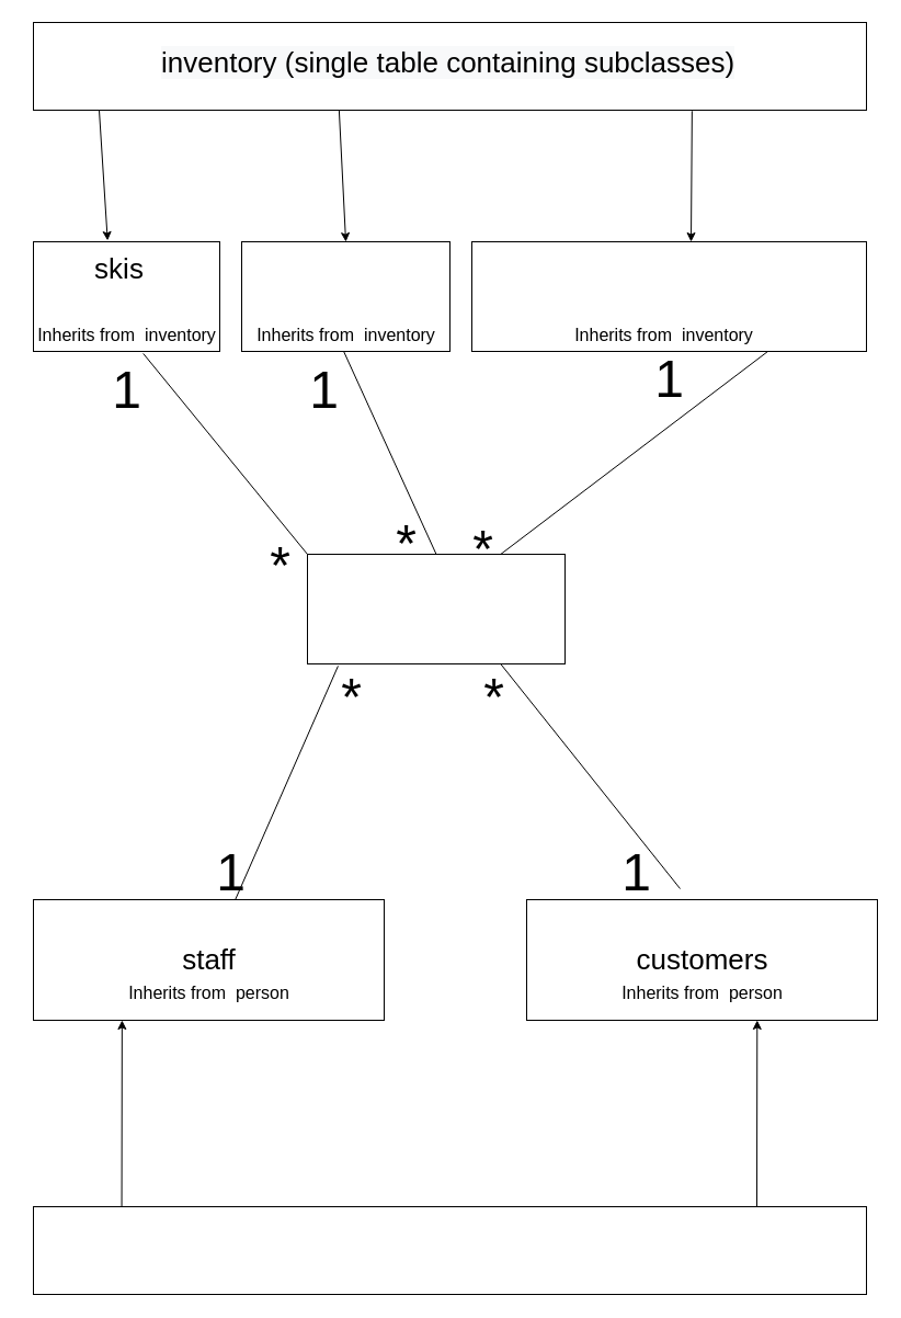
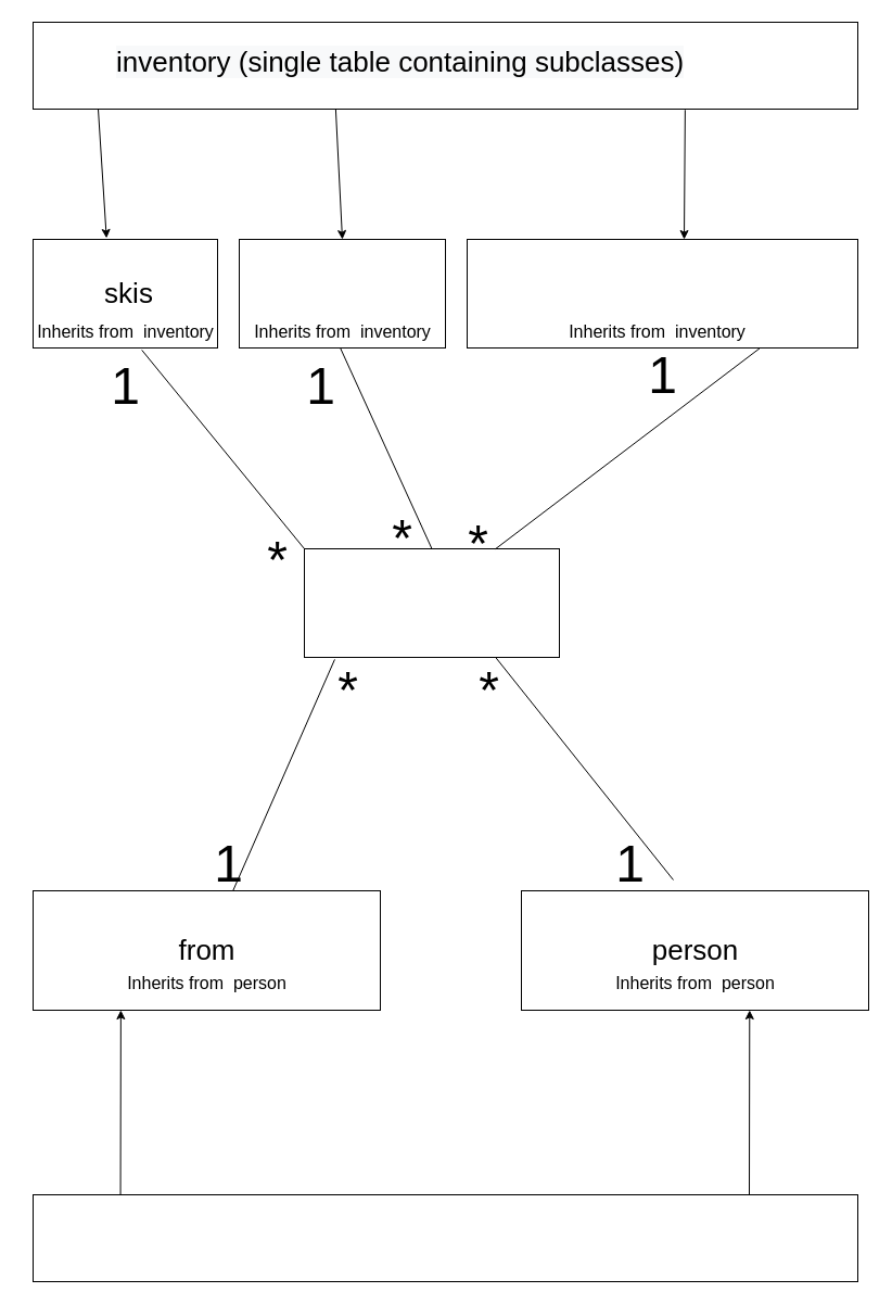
  <mxCell id="0" />
  <mxCell id="1" parent="0" />
  <mxCell id="2" value="" style="rounded=0;whiteSpace=wrap;html=1;" parent="1" vertex="1"><mxGeometry x="30" y="20" width="760" height="80" as="geometry" /></mxCell>
- <mxCell id="3" value="&lt;span style=&quot;color: rgb(0, 0, 0); font-family: Helvetica; font-size: 26px; font-style: normal; font-variant-ligatures: normal; font-variant-caps: normal; font-weight: 400; letter-spacing: normal; orphans: 2; text-align: center; text-indent: 0px; text-transform: none; widows: 2; word-spacing: 0px; -webkit-text-stroke-width: 0px; background-color: rgb(248, 249, 250); text-decoration-thickness: initial; text-decoration-style: initial; text-decoration-color: initial; float: none; display: inline !important;&quot;&gt;inventory (single table containing subclasses)&lt;/span&gt;" style="text;whiteSpace=wrap;html=1;" parent="1" vertex="1"><mxGeometry x="145" y="35" width="530" height="50" as="geometry" /></mxCell>
+ <mxCell id="3" value="&lt;span style=&quot;color: rgb(0, 0, 0); font-family: Helvetica; font-size: 26px; font-style: normal; font-variant-ligatures: normal; font-variant-caps: normal; font-weight: 400; letter-spacing: normal; orphans: 2; text-align: center; text-indent: 0px; text-transform: none; widows: 2; word-spacing: 0px; -webkit-text-stroke-width: 0px; background-color: rgb(248, 249, 250); text-decoration-thickness: initial; text-decoration-style: initial; text-decoration-color: initial; float: none; display: inline !important;&quot;&gt;inventory (single table containing subclasses)&lt;/span&gt;" style="text;whiteSpace=wrap;html=1;" parent="1" vertex="1"><mxGeometry x="105" y="35" width="530" height="50" as="geometry" /></mxCell>
  <mxCell id="4" value="" style="rounded=0;whiteSpace=wrap;html=1;" parent="1" vertex="1"><mxGeometry x="30" y="220" width="170" height="100" as="geometry" /></mxCell>
- <mxCell id="5" value="skis" style="text;html=1;align=center;verticalAlign=middle;resizable=0;points=[];autosize=1;strokeColor=none;fillColor=none;fontSize=26;" parent="1" vertex="1"><mxGeometry x="73" y="225" width="70" height="40" as="geometry" /></mxCell>
+ <mxCell id="5" value="skis" style="text;html=1;align=center;verticalAlign=middle;resizable=0;points=[];autosize=1;strokeColor=none;fillColor=none;fontSize=26;" parent="1" vertex="1"><mxGeometry x="83" y="250" width="70" height="40" as="geometry" /></mxCell>
  <mxCell id="6" value="" style="rounded=0;whiteSpace=wrap;html=1;" parent="1" vertex="1"><mxGeometry x="430" y="220" width="360" height="100" as="geometry" /></mxCell>
  <mxCell id="7" value="Inherits from&amp;nbsp; inventory" style="text;html=1;align=center;verticalAlign=middle;resizable=0;points=[];autosize=1;strokeColor=none;fillColor=none;fontSize=16;" parent="1" vertex="1"><mxGeometry x="20" y="290" width="190" height="30" as="geometry" /></mxCell>
  <mxCell id="8" value="" style="endArrow=none;html=1;rounded=0;fontSize=16;exitX=0.398;exitY=-0.011;exitDx=0;exitDy=0;exitPerimeter=0;startArrow=classic;startFill=1;" parent="1" source="4" edge="1"><mxGeometry width="50" height="50" relative="1" as="geometry"><mxPoint x="150" y="210" as="sourcePoint" /><mxPoint x="90" y="100" as="targetPoint" /></mxGeometry></mxCell>
  <mxCell id="9" value="" style="endArrow=none;html=1;rounded=0;fontSize=16;entryX=0.153;entryY=0.996;entryDx=0;entryDy=0;entryPerimeter=0;exitX=0.398;exitY=-0.011;exitDx=0;exitDy=0;exitPerimeter=0;startArrow=classic;startFill=1;" parent="1" edge="1"><mxGeometry width="50" height="50" relative="1" as="geometry"><mxPoint x="630" y="220" as="sourcePoint" /><mxPoint x="630.86" y="100.78" as="targetPoint" /></mxGeometry></mxCell>
  <mxCell id="10" value="" style="rounded=0;whiteSpace=wrap;html=1;" parent="1" vertex="1"><mxGeometry x="280" y="505" width="235" height="100" as="geometry" /></mxCell>
  <mxCell id="11" value="" style="rounded=0;whiteSpace=wrap;html=1;" parent="1" vertex="1"><mxGeometry x="30" y="1100" width="760" height="80" as="geometry" /></mxCell>
  <mxCell id="12" value="" style="rounded=0;whiteSpace=wrap;html=1;" parent="1" vertex="1"><mxGeometry x="480" y="820" width="320" height="110" as="geometry" /></mxCell>
- <mxCell id="13" value="customers" style="text;html=1;align=center;verticalAlign=middle;resizable=0;points=[];autosize=1;strokeColor=none;fillColor=none;fontSize=26;" parent="1" vertex="1"><mxGeometry x="570" y="855" width="140" height="40" as="geometry" /></mxCell>
+ <mxCell id="13" value="person" style="text;html=1;align=center;verticalAlign=middle;resizable=0;points=[];autosize=1;strokeColor=none;fillColor=none;fontSize=26;" parent="1" vertex="1"><mxGeometry x="570" y="855" width="140" height="40" as="geometry" /></mxCell>
  <mxCell id="14" value="" style="endArrow=classic;html=1;rounded=0;fontSize=16;entryX=0.153;entryY=0.996;entryDx=0;entryDy=0;entryPerimeter=0;exitX=0.106;exitY=0;exitDx=0;exitDy=0;exitPerimeter=0;startArrow=none;startFill=0;endFill=1;" parent="1" source="11" edge="1"><mxGeometry width="50" height="50" relative="1" as="geometry"><mxPoint x="110" y="1049.22" as="sourcePoint" /><mxPoint x="110.86" y="930" as="targetPoint" /></mxGeometry></mxCell>
  <mxCell id="15" value="" style="endArrow=classic;html=1;rounded=0;fontSize=16;entryX=0.153;entryY=0.996;entryDx=0;entryDy=0;entryPerimeter=0;exitX=0.106;exitY=0;exitDx=0;exitDy=0;exitPerimeter=0;startArrow=none;startFill=0;endFill=1;" parent="1" edge="1"><mxGeometry width="50" height="50" relative="1" as="geometry"><mxPoint x="690" y="1100" as="sourcePoint" /><mxPoint x="690.3" y="930" as="targetPoint" /></mxGeometry></mxCell>
  <mxCell id="16" value="&lt;font style=&quot;font-size: 48px;&quot;&gt;*&lt;/font&gt;" style="text;html=1;align=center;verticalAlign=middle;resizable=0;points=[];autosize=1;strokeColor=none;fillColor=none;" parent="1" vertex="1"><mxGeometry x="235" y="480" width="40" height="70" as="geometry" /></mxCell>
  <mxCell id="17" value="" style="endArrow=none;html=1;rounded=0;fontSize=16;exitX=0.119;exitY=1.019;exitDx=0;exitDy=0;exitPerimeter=0;endFill=0;" parent="1" source="10" target="23" edge="1"><mxGeometry width="50" height="50" relative="1" as="geometry"><mxPoint x="86.4" y="335.4" as="sourcePoint" /><mxPoint x="200.116" y="815.05" as="targetPoint" /></mxGeometry></mxCell>
  <mxCell id="18" value="" style="endArrow=none;html=1;rounded=0;fontSize=16;exitX=0.75;exitY=1;exitDx=0;exitDy=0;endFill=0;" parent="1" source="10" edge="1"><mxGeometry width="50" height="50" relative="1" as="geometry"><mxPoint x="391.5" y="540" as="sourcePoint" /><mxPoint x="620" y="810" as="targetPoint" /></mxGeometry></mxCell>
  <mxCell id="19" value="" style="rounded=0;whiteSpace=wrap;html=1;" vertex="1" parent="1"><mxGeometry x="220" y="220" width="190" height="100" as="geometry" /></mxCell>
  <mxCell id="20" value="Inherits from&amp;nbsp; inventory" style="text;html=1;align=center;verticalAlign=middle;resizable=0;points=[];autosize=1;strokeColor=none;fillColor=none;fontSize=16;" vertex="1" parent="1"><mxGeometry x="220" y="290" width="190" height="30" as="geometry" /></mxCell>
  <mxCell id="21" value="Inherits from&amp;nbsp; inventory" style="text;html=1;align=center;verticalAlign=middle;resizable=0;points=[];autosize=1;strokeColor=none;fillColor=none;fontSize=16;" vertex="1" parent="1"><mxGeometry x="510" y="290" width="190" height="30" as="geometry" /></mxCell>
  <mxCell id="22" value="" style="endArrow=none;html=1;rounded=0;fontSize=16;entryX=0.367;entryY=1.005;entryDx=0;entryDy=0;exitX=0.5;exitY=0;exitDx=0;exitDy=0;startArrow=classic;startFill=1;entryPerimeter=0;" edge="1" parent="1" source="19" target="2"><mxGeometry width="50" height="50" relative="1" as="geometry"><mxPoint x="640" y="230" as="sourcePoint" /><mxPoint x="640.86" y="110.78" as="targetPoint" /></mxGeometry></mxCell>
  <mxCell id="23" value="" style="rounded=0;whiteSpace=wrap;html=1;" vertex="1" parent="1"><mxGeometry x="30" y="820" width="320" height="110" as="geometry" /></mxCell>
- <mxCell id="24" value="staff" style="text;html=1;align=center;verticalAlign=middle;resizable=0;points=[];autosize=1;strokeColor=none;fillColor=none;fontSize=26;" vertex="1" parent="1"><mxGeometry x="155" y="855" width="70" height="40" as="geometry" /></mxCell>
+ <mxCell id="24" value="from" style="text;html=1;align=center;verticalAlign=middle;resizable=0;points=[];autosize=1;strokeColor=none;fillColor=none;fontSize=26;" vertex="1" parent="1"><mxGeometry x="155" y="855" width="70" height="40" as="geometry" /></mxCell>
  <mxCell id="25" value="Inherits from&amp;nbsp; person" style="text;html=1;align=center;verticalAlign=middle;resizable=0;points=[];autosize=1;strokeColor=none;fillColor=none;fontSize=16;" vertex="1" parent="1"><mxGeometry x="105" y="890" width="170" height="30" as="geometry" /></mxCell>
  <mxCell id="26" value="Inherits from&amp;nbsp; person" style="text;html=1;align=center;verticalAlign=middle;resizable=0;points=[];autosize=1;strokeColor=none;fillColor=none;fontSize=16;" vertex="1" parent="1"><mxGeometry x="555" y="890" width="170" height="30" as="geometry" /></mxCell>
  <mxCell id="27" value="" style="endArrow=none;html=1;rounded=0;fontSize=16;exitX=0;exitY=0;exitDx=0;exitDy=0;endFill=0;entryX=0.58;entryY=1.064;entryDx=0;entryDy=0;entryPerimeter=0;" edge="1" parent="1" source="10" target="7"><mxGeometry width="50" height="50" relative="1" as="geometry"><mxPoint x="317.965" y="616.9" as="sourcePoint" /><mxPoint x="210.116" y="825.05" as="targetPoint" /></mxGeometry></mxCell>
  <mxCell id="28" value="" style="endArrow=none;html=1;rounded=0;fontSize=16;endFill=0;entryX=0.491;entryY=1.013;entryDx=0;entryDy=0;entryPerimeter=0;exitX=0.5;exitY=0;exitDx=0;exitDy=0;" edge="1" parent="1" source="10" target="20"><mxGeometry width="50" height="50" relative="1" as="geometry"><mxPoint x="370" y="500" as="sourcePoint" /><mxPoint x="140.2" y="331.92" as="targetPoint" /></mxGeometry></mxCell>
  <mxCell id="29" value="" style="endArrow=none;html=1;rounded=0;fontSize=16;endFill=0;entryX=0.75;entryY=1;entryDx=0;entryDy=0;exitX=0.75;exitY=0;exitDx=0;exitDy=0;" edge="1" parent="1" source="10" target="6"><mxGeometry width="50" height="50" relative="1" as="geometry"><mxPoint x="407.5" y="515" as="sourcePoint" /><mxPoint x="323.29" y="330.39" as="targetPoint" /></mxGeometry></mxCell>
  <mxCell id="30" value="&lt;font style=&quot;font-size: 48px;&quot;&gt;1&lt;/font&gt;" style="text;html=1;align=center;verticalAlign=middle;resizable=0;points=[];autosize=1;strokeColor=none;fillColor=none;" vertex="1" parent="1"><mxGeometry x="90" y="320" width="50" height="70" as="geometry" /></mxCell>
  <mxCell id="31" value="&lt;font style=&quot;font-size: 48px;&quot;&gt;1&lt;/font&gt;" style="text;html=1;align=center;verticalAlign=middle;resizable=0;points=[];autosize=1;strokeColor=none;fillColor=none;" vertex="1" parent="1"><mxGeometry x="270" y="320" width="50" height="70" as="geometry" /></mxCell>
  <mxCell id="32" value="&lt;font style=&quot;font-size: 48px;&quot;&gt;*&lt;/font&gt;" style="text;html=1;align=center;verticalAlign=middle;resizable=0;points=[];autosize=1;strokeColor=none;fillColor=none;" vertex="1" parent="1"><mxGeometry x="350" y="460" width="40" height="70" as="geometry" /></mxCell>
  <mxCell id="33" value="&lt;font style=&quot;font-size: 48px;&quot;&gt;1&lt;/font&gt;" style="text;html=1;align=center;verticalAlign=middle;resizable=0;points=[];autosize=1;strokeColor=none;fillColor=none;" vertex="1" parent="1"><mxGeometry x="585" y="310" width="50" height="70" as="geometry" /></mxCell>
  <mxCell id="34" value="&lt;font style=&quot;font-size: 48px;&quot;&gt;*&lt;/font&gt;" style="text;html=1;align=center;verticalAlign=middle;resizable=0;points=[];autosize=1;strokeColor=none;fillColor=none;" vertex="1" parent="1"><mxGeometry x="420" y="465" width="40" height="70" as="geometry" /></mxCell>
  <mxCell id="35" value="&lt;font style=&quot;font-size: 48px;&quot;&gt;1&lt;/font&gt;" style="text;html=1;align=center;verticalAlign=middle;resizable=0;points=[];autosize=1;strokeColor=none;fillColor=none;" vertex="1" parent="1"><mxGeometry x="185" y="760" width="50" height="70" as="geometry" /></mxCell>
  <mxCell id="36" value="&lt;font style=&quot;font-size: 48px;&quot;&gt;*&lt;/font&gt;" style="text;html=1;align=center;verticalAlign=middle;resizable=0;points=[];autosize=1;strokeColor=none;fillColor=none;" vertex="1" parent="1"><mxGeometry x="299.5" y="600" width="40" height="70" as="geometry" /></mxCell>
  <mxCell id="37" value="&lt;font style=&quot;font-size: 48px;&quot;&gt;1&lt;/font&gt;" style="text;html=1;align=center;verticalAlign=middle;resizable=0;points=[];autosize=1;strokeColor=none;fillColor=none;" vertex="1" parent="1"><mxGeometry x="555" y="760" width="50" height="70" as="geometry" /></mxCell>
  <mxCell id="38" value="&lt;font style=&quot;font-size: 48px;&quot;&gt;*&lt;/font&gt;" style="text;html=1;align=center;verticalAlign=middle;resizable=0;points=[];autosize=1;strokeColor=none;fillColor=none;" vertex="1" parent="1"><mxGeometry x="430" y="600" width="40" height="70" as="geometry" /></mxCell>
